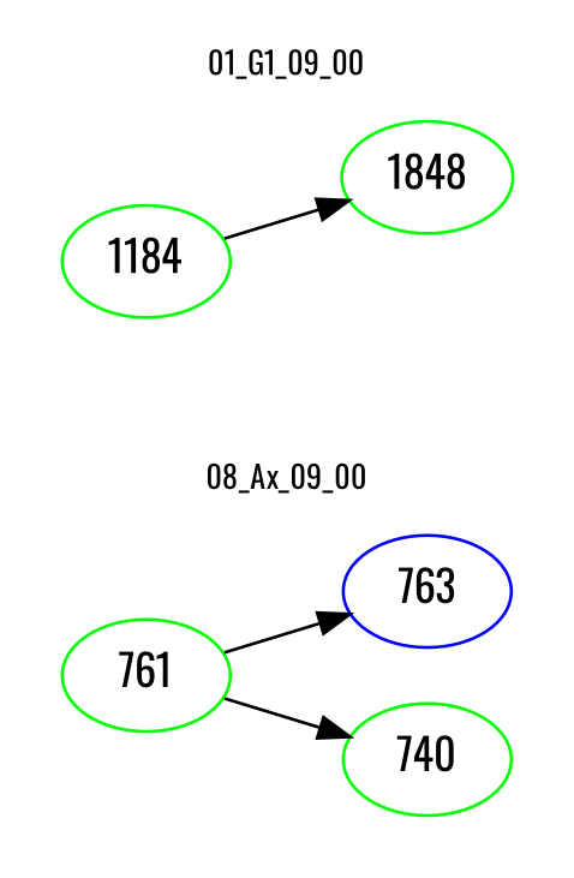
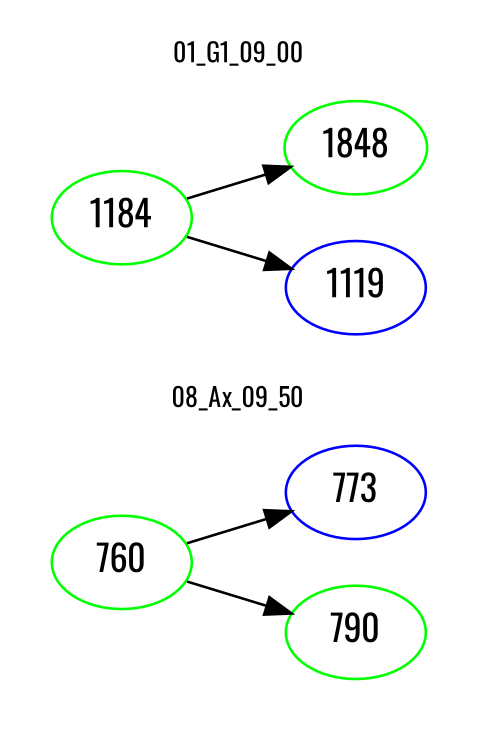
  digraph {
    fontname=Oswald
    rankdir=LR
    node [color=green fontname=Oswald]
    edge [color=black fontname=Oswald]
-   n1 [label=761]
-   n2 [label=740]
-   n3 [color=blue label=763]
+   n1 [label=760]
+   n2 [label=790]
+   n3 [color=blue label=773]
    n4 [label=1184]
+   n5 [color=blue label=1119]
    n6 [label=1848]
    subgraph cluster_1 {
      color=white
      fontsize=10
-     label="08_Ax_09_00"
+     label="08_Ax_09_50"
      n1
      n2
      n3
    }
    subgraph cluster_2 {
      color=white
      fontsize=10
      label="01_G1_09_00"
      n4
+     n5
      n6
    }
    n1 -> n2
    n1 -> n3
+   n4 -> n5
    n4 -> n6
  }
